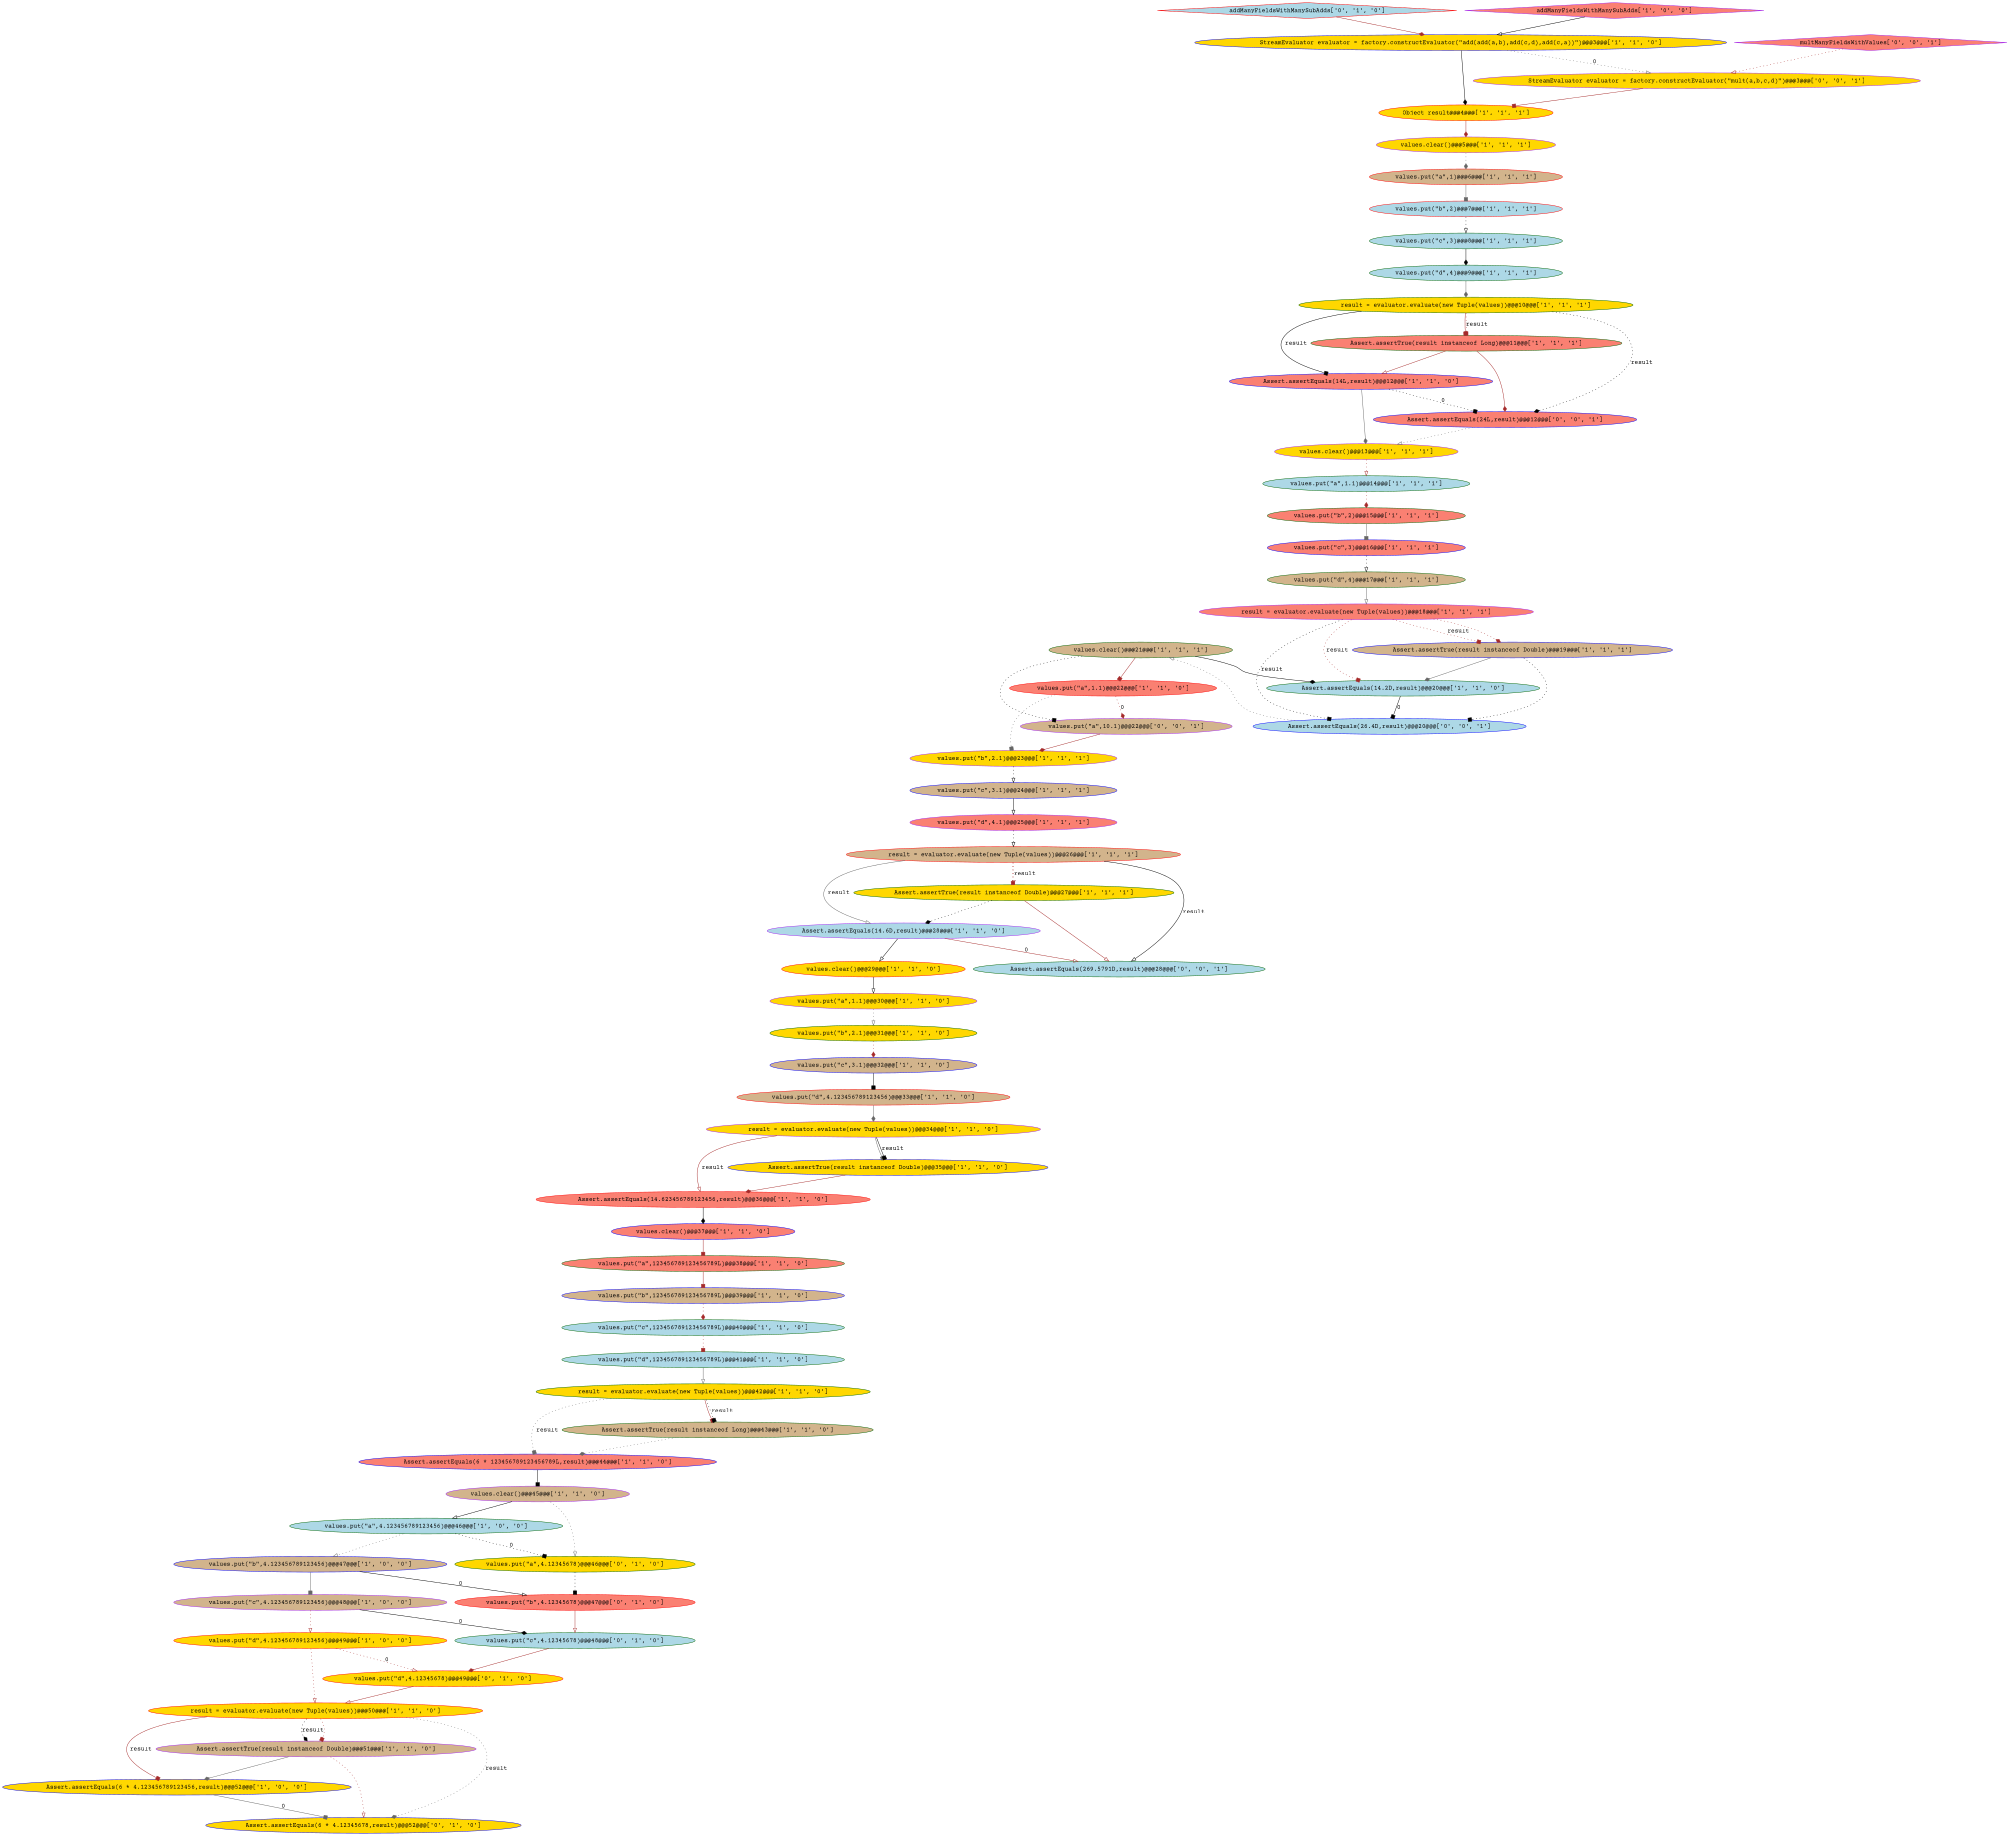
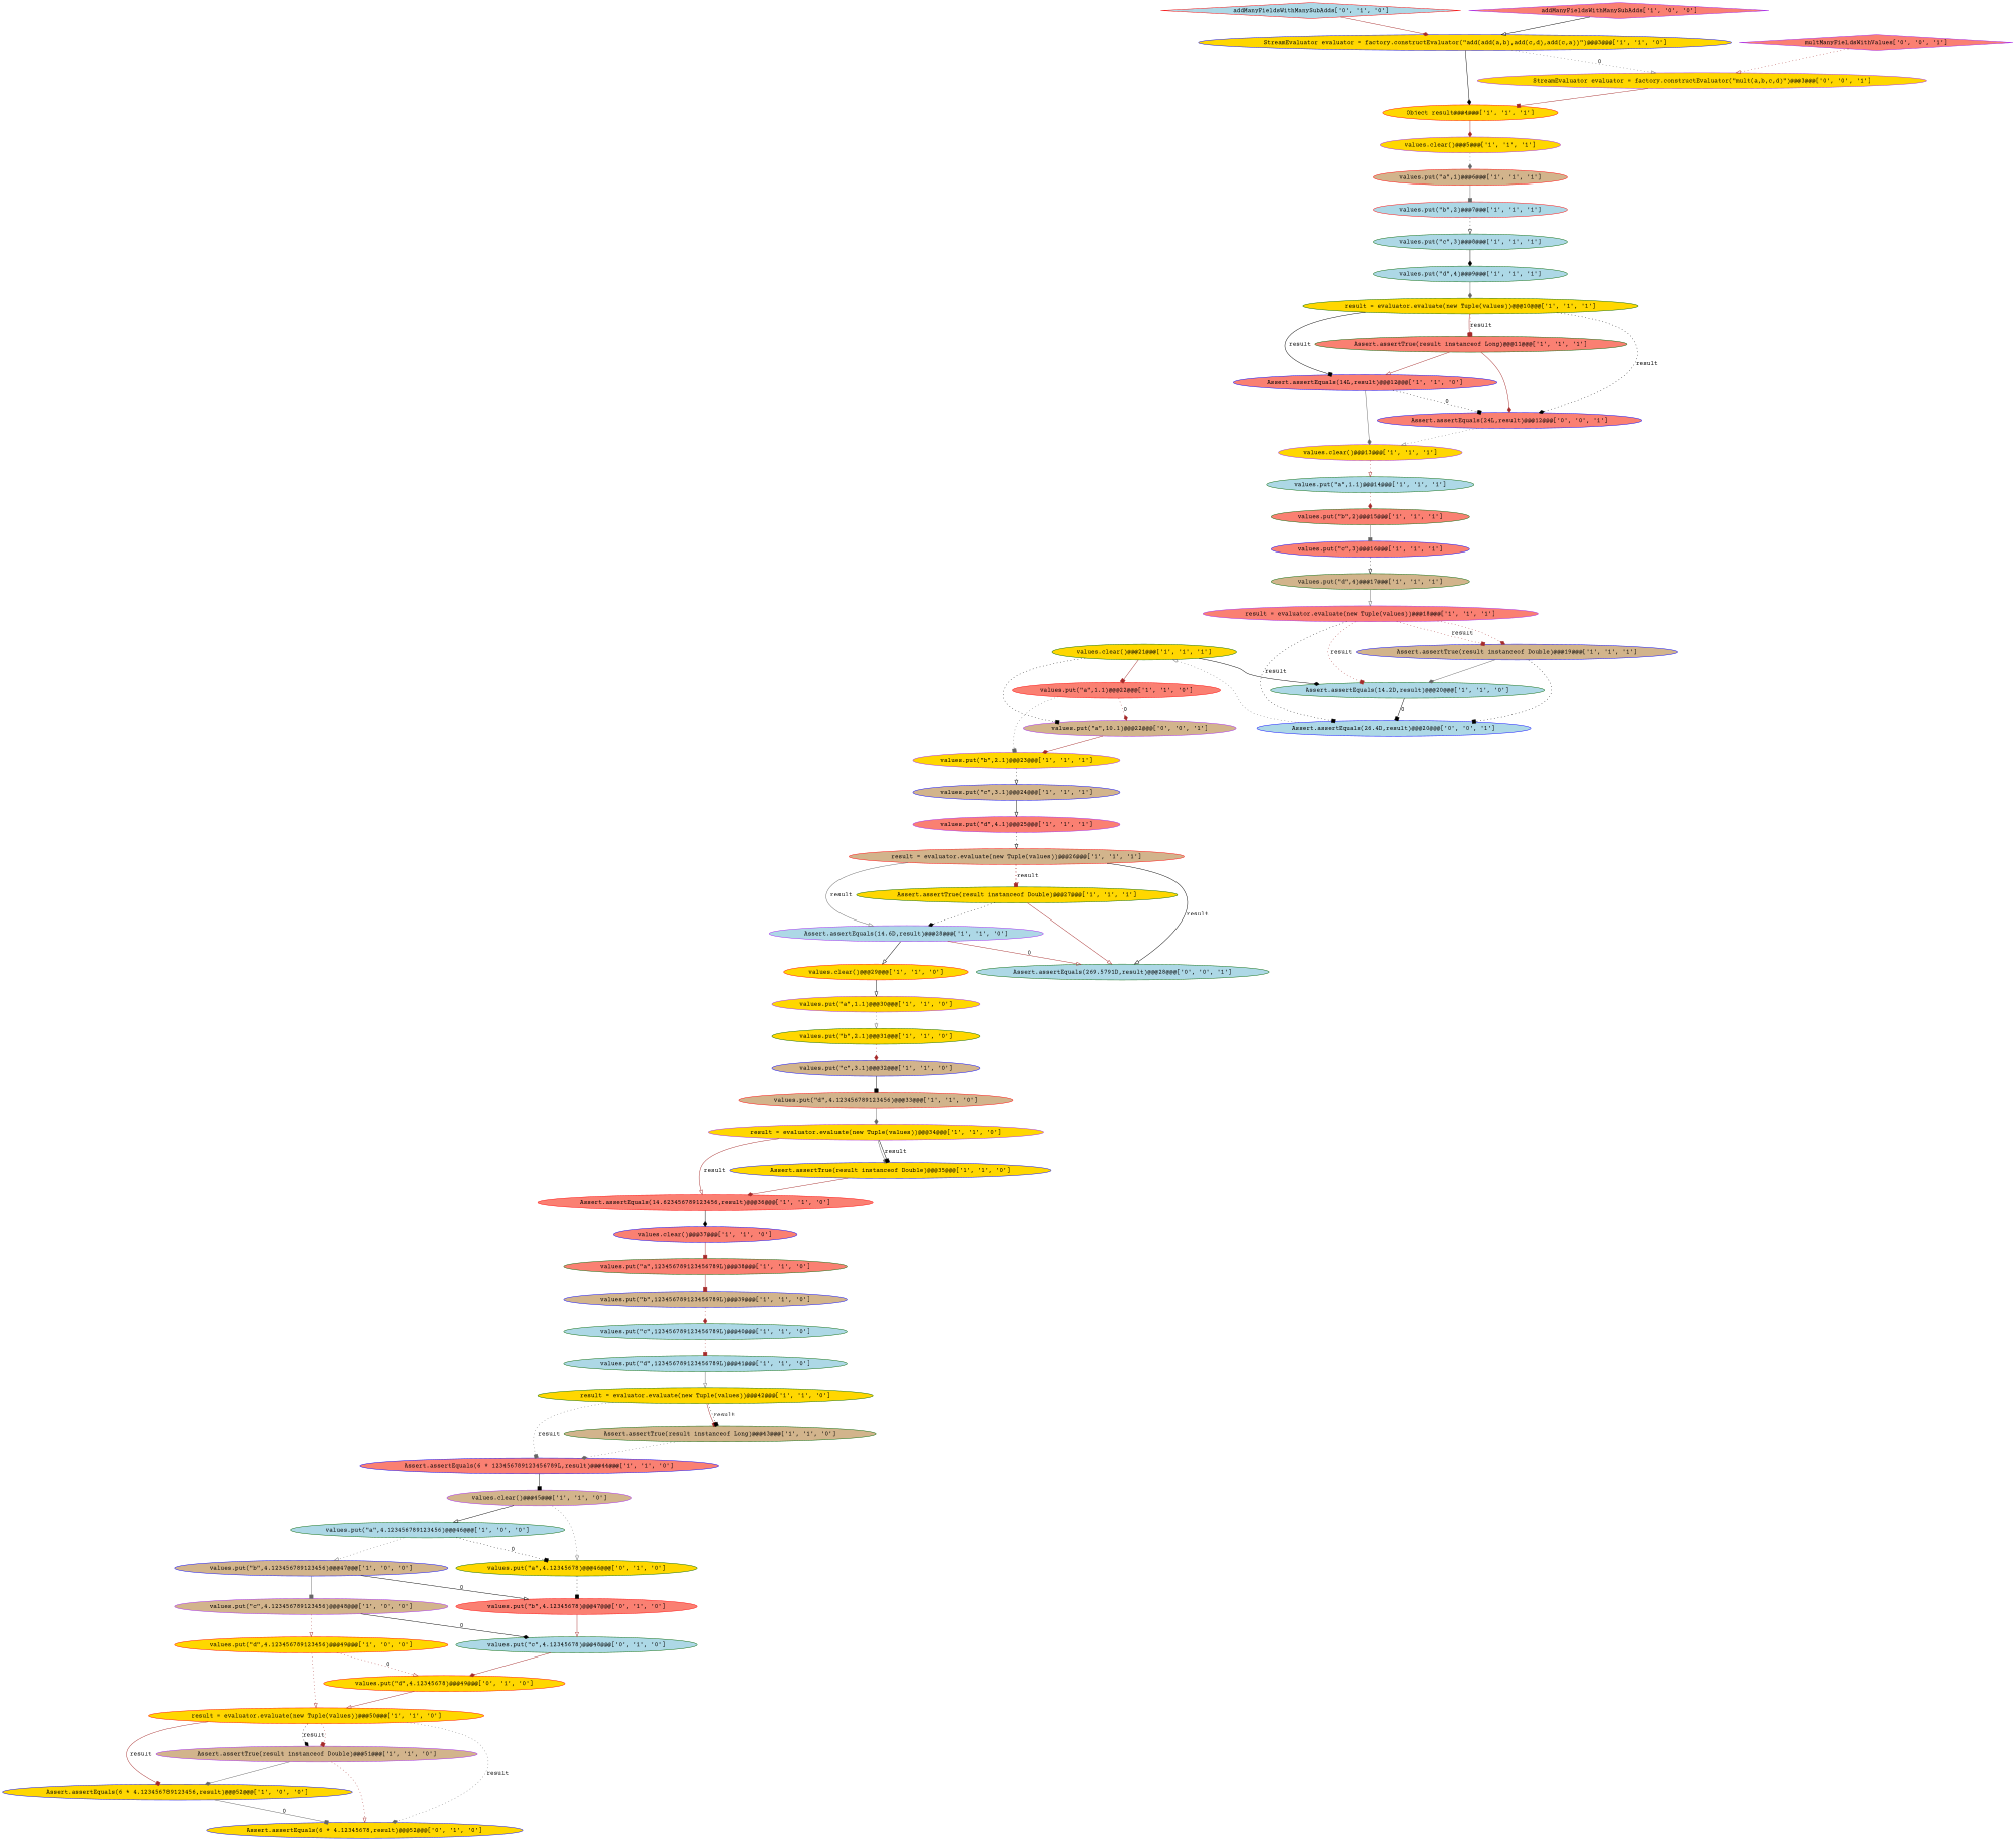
  digraph {
    fontname="Courier Prime"
    node [color=darkgreen fillcolor=gold fontname="Courier Prime" shape=ellipse style=filled]
    edge [arrowhead=onormal color=brown fontname="Courier Prime" style=solid]
    n1 [fillcolor=salmon label="values.put(\"a\",123456789123456789L)@@@38@@@['1', '1', '0']"]
    n2 [color=blue fillcolor=tan label="values.put(\"b\",123456789123456789L)@@@39@@@['1', '1', '0']"]
    n3 [fillcolor=lightblue label="values.put(\"c\",123456789123456789L)@@@40@@@['1', '1', '0']"]
    n4 [color=blue fillcolor=salmon label="values.put(\"c\",3)@@@16@@@['1', '1', '1']"]
    n5 [fillcolor=tan label="values.put(\"d\",4)@@@17@@@['1', '1', '1']"]
    n6 [color=purple fillcolor=salmon label="result = evaluator.evaluate(new Tuple(values))@@@18@@@['1', '1', '1']"]
    n7 [color=blue fillcolor=tan label="values.put(\"c\",3.1)@@@32@@@['1', '1', '0']"]
    n8 [color=red fillcolor=tan label="values.put(\"d\",4.123456789123456)@@@33@@@['1', '1', '0']"]
    n9 [color=purple label="result = evaluator.evaluate(new Tuple(values))@@@34@@@['1', '1', '0']"]
    n10 [color=purple fillcolor=lightblue label="Assert.assertEquals(14.6D,result)@@@28@@@['1', '1', '0']"]
    n11 [color=red label="values.clear()@@@29@@@['1', '1', '0']"]
    n12 [fillcolor=lightblue label="Assert.assertEquals(269.5791D,result)@@@28@@@['0', '0', '1']"]
    n13 [color=purple label="values.put(\"a\",1.1)@@@30@@@['1', '1', '0']"]
    n14 [color=purple label="StreamEvaluator evaluator = factory.constructEvaluator(\"mult(a,b,c,d)\")@@@3@@@['0', '0', '1']"]
    n15 [color=red label="Object result@@@4@@@['1', '1', '1']"]
    n16 [color=purple label="values.clear()@@@5@@@['1', '1', '1']"]
    n17 [color=blue fillcolor=salmon label="Assert.assertEquals(14L,result)@@@12@@@['1', '1', '0']"]
    n18 [color=blue fillcolor=salmon label="Assert.assertEquals(24L,result)@@@12@@@['0', '0', '1']"]
    n19 [color=purple label="values.clear()@@@13@@@['1', '1', '1']"]
    n20 [fillcolor=lightblue label="values.put(\"a\",1.1)@@@14@@@['1', '1', '1']"]
    n21 [color=blue label="Assert.assertEquals(6 * 4.123456789123456,result)@@@52@@@['1', '0', '0']"]
    n22 [color=blue label="Assert.assertEquals(6 * 4.12345678,result)@@@52@@@['0', '1', '0']"]
    n23 [color=red label="values.put(\"d\",4.123456789123456)@@@49@@@['1', '0', '0']"]
    n24 [color=red label="values.put(\"d\",4.12345678)@@@49@@@['0', '1', '0']"]
    n25 [color=red label="result = evaluator.evaluate(new Tuple(values))@@@50@@@['1', '1', '0']"]
    n26 [color=purple fillcolor=tan label="Assert.assertTrue(result instanceof Double)@@@51@@@['1', '1', '0']"]
    n27 [color=blue fillcolor=salmon label="values.clear()@@@37@@@['1', '1', '0']"]
    n28 [color=blue fillcolor=lightblue label="Assert.assertEquals(26.4D,result)@@@20@@@['0', '0', '1']"]
-   n29 [fillcolor=tan label="values.clear()@@@21@@@['1', '1', '1']"]
+   n29 [label="values.clear()@@@21@@@['1', '1', '1']"]
    n30 [color=red fillcolor=salmon label="values.put(\"a\",1.1)@@@22@@@['1', '1', '0']"]
    n31 [color=purple fillcolor=tan label="values.put(\"a\",10.1)@@@22@@@['0', '0', '1']"]
    n32 [fillcolor=lightblue label="Assert.assertEquals(14.2D,result)@@@20@@@['1', '1', '0']"]
    n33 [color=blue fillcolor=tan label="values.put(\"c\",3.1)@@@24@@@['1', '1', '1']"]
    n34 [color=purple fillcolor=salmon label="values.put(\"d\",4.1)@@@25@@@['1', '1', '1']"]
    n35 [color=red fillcolor=tan label="result = evaluator.evaluate(new Tuple(values))@@@26@@@['1', '1', '1']"]
    n36 [fillcolor=lightblue label="values.put(\"d\",123456789123456789L)@@@41@@@['1', '1', '0']"]
    n37 [label="result = evaluator.evaluate(new Tuple(values))@@@42@@@['1', '1', '0']"]
    n38 [color=blue fillcolor=salmon label="Assert.assertEquals(6 * 123456789123456789L,result)@@@44@@@['1', '1', '0']"]
    n39 [fillcolor=tan label="Assert.assertTrue(result instanceof Long)@@@43@@@['1', '1', '0']"]
    n40 [color=blue fillcolor=tan label="Assert.assertTrue(result instanceof Double)@@@19@@@['1', '1', '1']"]
    n41 [color=red fillcolor=tan label="values.put(\"a\",1)@@@6@@@['1', '1', '1']"]
    n42 [color=red fillcolor=lightblue label="values.put(\"b\",2)@@@7@@@['1', '1', '1']"]
    n43 [fillcolor=lightblue label="values.put(\"c\",3)@@@8@@@['1', '1', '1']"]
    n44 [color=red fillcolor=salmon label="Assert.assertEquals(14.623456789123456,result)@@@36@@@['1', '1', '0']"]
    n45 [color=purple label="values.put(\"b\",2.1)@@@23@@@['1', '1', '1']"]
    n46 [label="values.put(\"a\",4.12345678)@@@46@@@['0', '1', '0']"]
    n47 [color=red fillcolor=salmon label="values.put(\"b\",4.12345678)@@@47@@@['0', '1', '0']"]
    n48 [fillcolor=lightblue label="values.put(\"c\",4.12345678)@@@48@@@['0', '1', '0']"]
    n49 [label="values.put(\"b\",2.1)@@@31@@@['1', '1', '0']"]
    n50 [color=red fillcolor=lightblue label="addManyFieldsWithManySubAdds['0', '1', '0']" shape=diamond]
    n51 [color=blue label="StreamEvaluator evaluator = factory.constructEvaluator(\"add(add(a,b),add(c,d),add(c,a))\")@@@3@@@['1', '1', '0']"]
    n52 [label="result = evaluator.evaluate(new Tuple(values))@@@10@@@['1', '1', '1']"]
    n53 [fillcolor=salmon label="Assert.assertTrue(result instanceof Long)@@@11@@@['1', '1', '1']"]
    n54 [color=blue label="Assert.assertTrue(result instanceof Double)@@@35@@@['1', '1', '0']"]
    n55 [label="Assert.assertTrue(result instanceof Double)@@@27@@@['1', '1', '1']"]
    n56 [fillcolor=lightblue label="values.put(\"d\",4)@@@9@@@['1', '1', '1']"]
    n57 [color=purple fillcolor=tan label="values.clear()@@@45@@@['1', '1', '0']"]
    n58 [fillcolor=lightblue label="values.put(\"a\",4.123456789123456)@@@46@@@['1', '0', '0']"]
    n59 [fillcolor=salmon label="values.put(\"b\",2)@@@15@@@['1', '1', '1']"]
    n60 [color=blue fillcolor=tan label="values.put(\"b\",4.123456789123456)@@@47@@@['1', '0', '0']"]
    n61 [color=purple fillcolor=tan label="values.put(\"c\",4.123456789123456)@@@48@@@['1', '0', '0']"]
    n62 [color=purple fillcolor=salmon label="addManyFieldsWithManySubAdds['1', '0', '0']" shape=diamond]
    n63 [color=purple fillcolor=salmon label="multManyFieldsWithValues['0', '0', '1']" shape=diamond]
    n1 -> n2 [arrowhead=box]
    n2 -> n3 [arrowhead=diamond style=dotted]
    n3 -> n36 [arrowhead=box style=dotted]
    n4 -> n5 [color=black style=dotted]
    n5 -> n6 [color=gray40]
    n6 -> n28 [arrowhead=box color=black label=result style=dotted]
    n6 -> n32 [arrowhead=box label=result style=dotted]
    n6 -> n40 [arrowhead=box label=result style=dotted]
    n6 -> n40 [arrowhead=diamond style=dotted]
    n7 -> n8 [arrowhead=box color=black]
    n8 -> n9 [arrowhead=diamond color=gray40]
    n9 -> n44 [label=result]
    n9 -> n54 [arrowhead=box color=gray40]
    n9 -> n54 [arrowhead=box color=black label=result]
    n10 -> n11 [color=black]
    n10 -> n12 [label=0]
    n11 -> n13 [color=black]
    n13 -> n49 [color=gray40 style=dotted]
    n14 -> n15 [arrowhead=box]
    n15 -> n16 [arrowhead=diamond]
    n16 -> n41 [arrowhead=diamond color=gray40 style=dotted]
    n17 -> n18 [arrowhead=box color=black label=0 style=dotted]
    n17 -> n19 [arrowhead=diamond color=gray40]
    n18 -> n19 [color=gray40 style=dotted]
    n19 -> n20 [style=dotted]
    n20 -> n59 [arrowhead=diamond style=dotted]
    n21 -> n22 [arrowhead=box color=gray40 label=0]
    n23 -> n24 [label=0 style=dotted]
    n23 -> n25 [style=dotted]
    n24 -> n25
    n25 -> n21 [arrowhead=box label=result]
    n25 -> n22 [arrowhead=diamond color=gray40 label=result style=dotted]
    n25 -> n26 [arrowhead=diamond color=black label=result style=dotted]
    n25 -> n26 [arrowhead=box style=dotted]
    n26 -> n21 [arrowhead=diamond color=gray40]
    n26 -> n22 [style=dotted]
    n27 -> n1 [arrowhead=box]
    n28 -> n29 [color=gray40 style=dotted]
    n29 -> n30 [arrowhead=box]
    n29 -> n31 [arrowhead=box color=black style=dotted]
    n29 -> n32 [arrowhead=diamond color=black]
    n30 -> n31 [arrowhead=diamond label=0 style=dotted]
    n30 -> n45 [arrowhead=box color=gray40 style=dotted]
    n31 -> n45 [arrowhead=diamond]
    n32 -> n28 [arrowhead=box color=black label=0]
    n33 -> n34 [color=black]
    n34 -> n35 [color=black style=dotted]
    n35 -> n10 [color=gray40 label=result]
    n35 -> n12 [color=black label=result]
    n35 -> n55 [arrowhead=box style=dotted]
    n35 -> n55 [label=result style=dotted]
    n36 -> n37 [color=gray40]
    n37 -> n38 [arrowhead=box color=gray40 label=result style=dotted]
    n37 -> n39 [arrowhead=box]
    n37 -> n39 [arrowhead=box color=black label=result style=dotted]
    n38 -> n57 [arrowhead=box color=black]
    n39 -> n38 [arrowhead=diamond color=gray40 style=dotted]
    n40 -> n28 [arrowhead=box color=black style=dotted]
    n40 -> n32 [arrowhead=diamond color=gray40]
    n41 -> n42 [arrowhead=box color=gray40]
    n42 -> n43 [color=black style=dotted]
    n43 -> n56 [arrowhead=diamond color=black]
    n44 -> n27 [arrowhead=diamond color=black]
    n45 -> n33 [color=black style=dotted]
    n46 -> n47 [arrowhead=box color=black style=dotted]
    n47 -> n48
    n48 -> n24 [arrowhead=diamond]
    n49 -> n7 [arrowhead=diamond style=dotted]
    n50 -> n51 [arrowhead=diamond]
    n51 -> n14 [color=gray40 label=0 style=dotted]
    n51 -> n15 [arrowhead=diamond color=black]
    n52 -> n17 [arrowhead=box color=black label=result]
    n52 -> n18 [arrowhead=diamond color=black label=result style=dotted]
    n52 -> n53 [arrowhead=box]
    n52 -> n53 [arrowhead=box label=result style=dotted]
    n53 -> n17
    n53 -> n18 [arrowhead=diamond]
    n54 -> n44 [arrowhead=diamond]
    n55 -> n10 [arrowhead=diamond color=black style=dotted]
    n55 -> n12
    n56 -> n52 [arrowhead=diamond color=gray40]
    n57 -> n46 [color=gray40 style=dotted]
    n57 -> n58 [color=black]
    n58 -> n46 [arrowhead=box color=black label=0 style=dotted]
    n58 -> n60 [color=gray40 style=dotted]
    n59 -> n4 [arrowhead=box color=gray40]
    n60 -> n47 [color=black label=0]
    n60 -> n61 [arrowhead=box color=gray40]
    n61 -> n23 [style=dotted]
    n61 -> n48 [arrowhead=diamond color=black label=0]
    n62 -> n51 [color=black]
    n63 -> n14 [style=dotted]
  }
